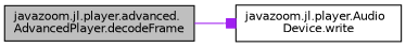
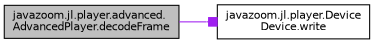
  digraph {
    rankdir=LR
    node [color=black fontname=Helvetica fontsize=10 shape=record style=filled]
    n1 [fillcolor=grey75 fontcolor=black height=0.2 label="javazoom.jl.player.advanced.\lAdvancedPlayer.decodeFrame" width=0.4]
-   n2 [fillcolor=white height=0.2 label="javazoom.jl.player.Audio\lDevice.write" width=0.4]
+   n2 [fillcolor=white height=0.2 label="javazoom.jl.player.Device\lDevice.write" width=0.4]
    n1 -> n2 [color=purple fontname=Helvetica fontsize=10 labelfontname=Helvetica labelfontsize=10 style=solid arrowhead=box]
  }
